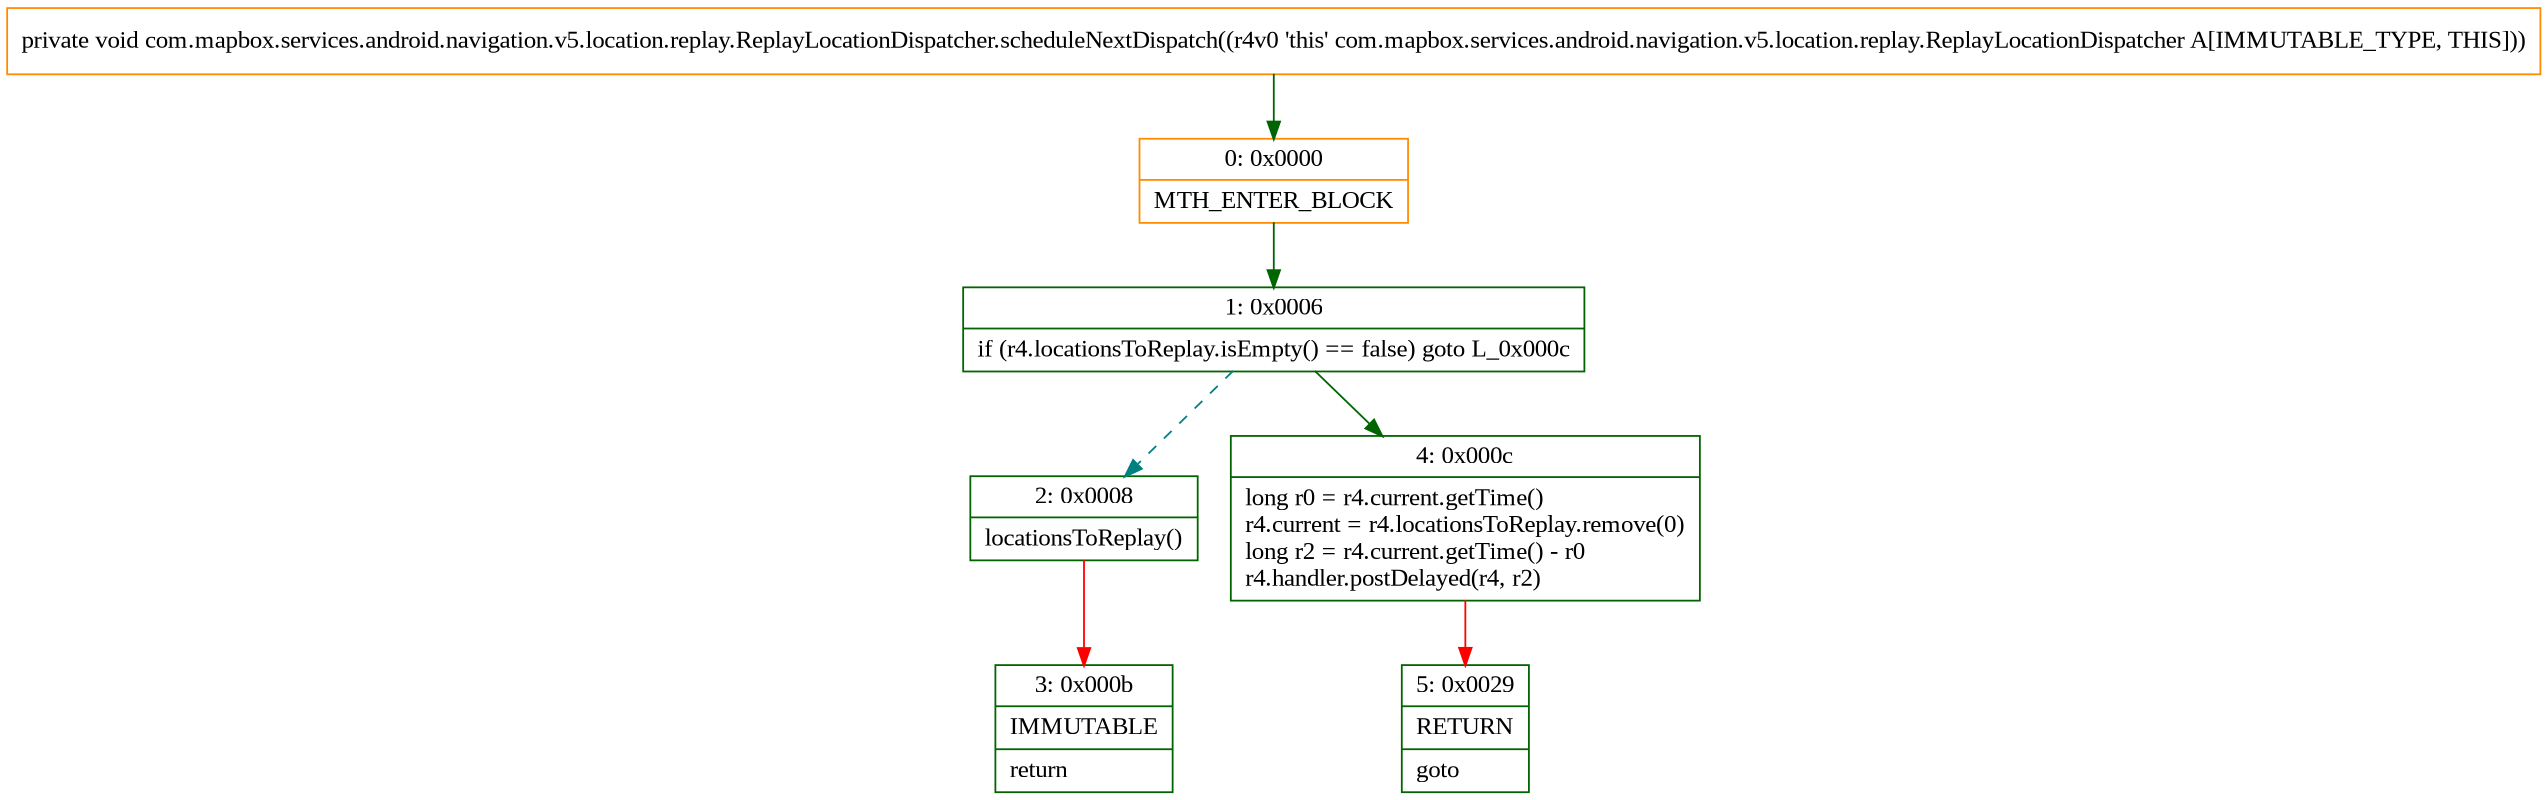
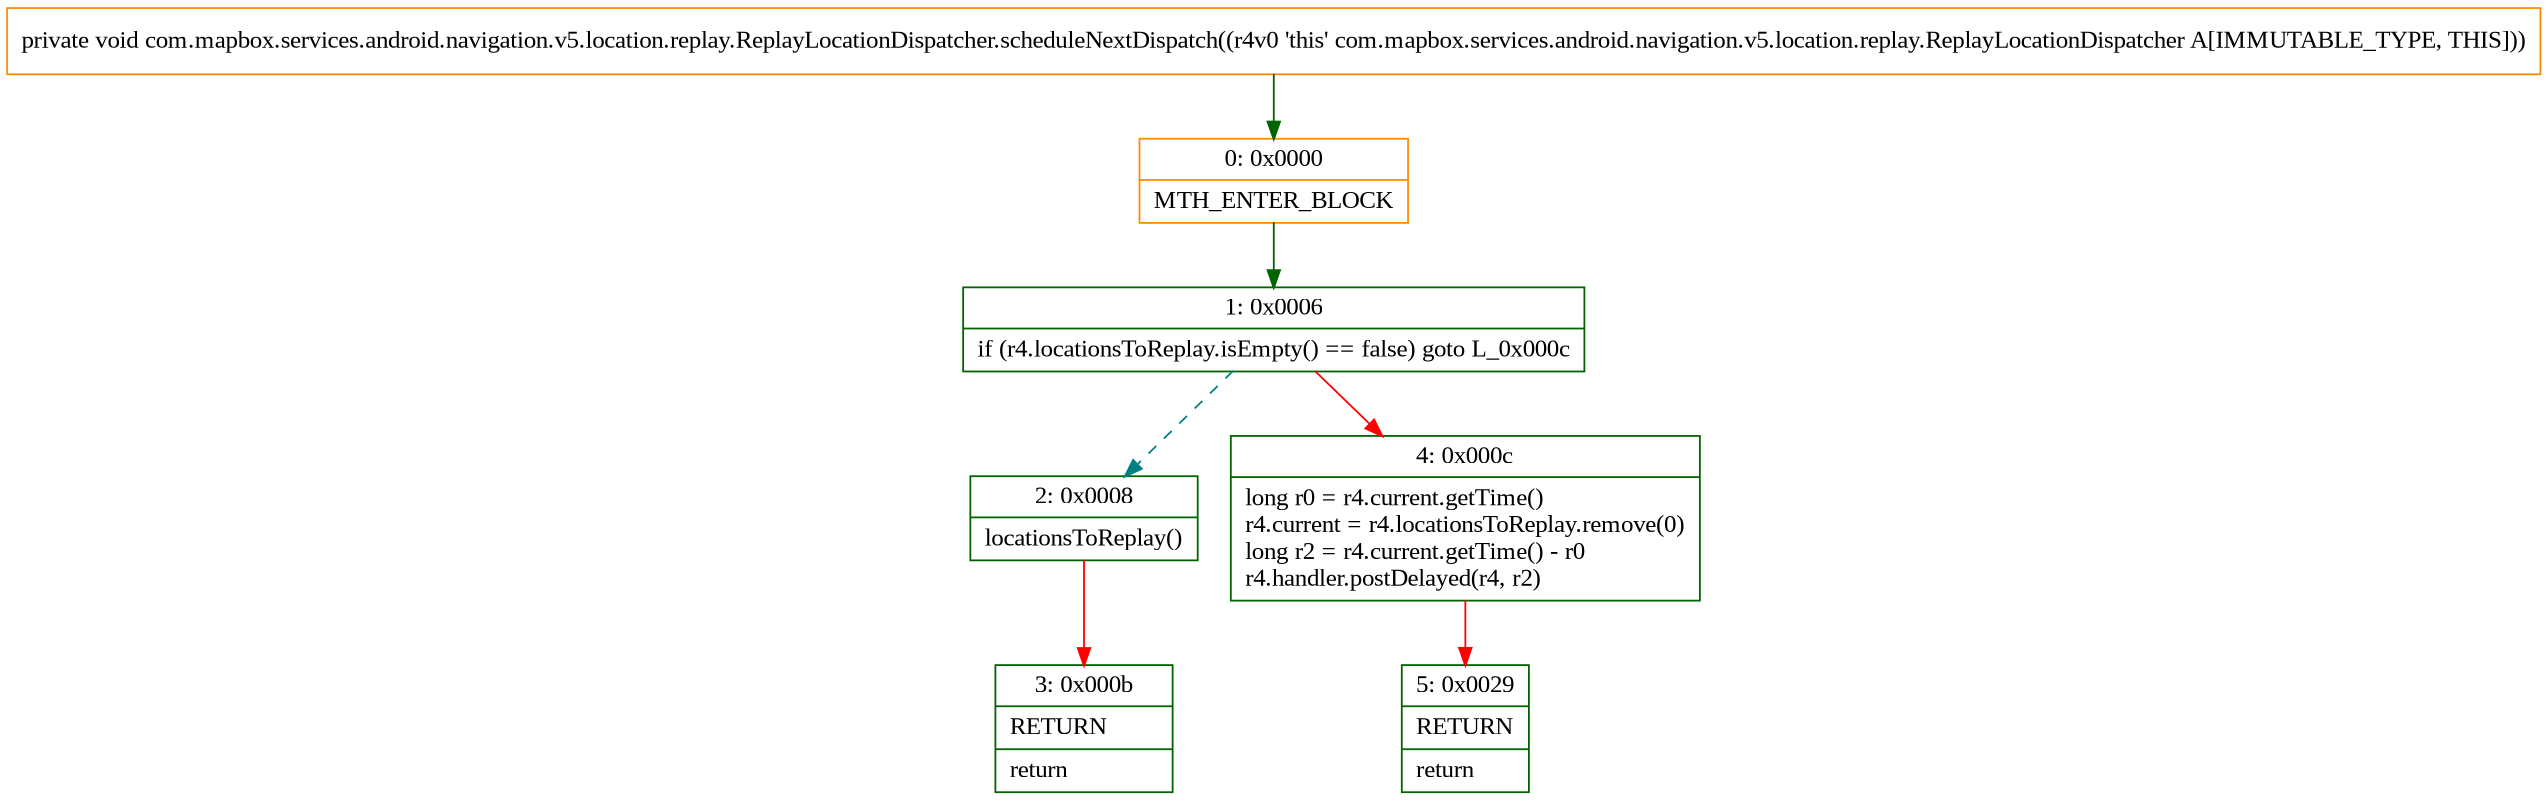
  digraph {
    fontname="Liberation Serif"
    node [color=darkgreen fontname="Liberation Serif" shape=record]
    edge [color=darkgreen fontname="Liberation Serif"]
    n1 [color=darkorange label="{0\:\ 0x0000|MTH_ENTER_BLOCK\l}"]
    n2 [label="{1\:\ 0x0006|if (r4.locationsToReplay.isEmpty() == false) goto L_0x000c\l}"]
    n3 [label="{2\:\ 0x0008|locationsToReplay()\l}"]
    n4 [label="{4\:\ 0x000c|long r0 = r4.current.getTime()\lr4.current = r4.locationsToReplay.remove(0)\llong r2 = r4.current.getTime() \- r0\lr4.handler.postDelayed(r4, r2)\l}"]
-   n5 [label="{3\:\ 0x000b|IMMUTABLE\l|return\l}"]
-   n6 [label="{5\:\ 0x0029|RETURN\l|goto\l}"]
+   n5 [label="{3\:\ 0x000b|RETURN\l|return\l}"]
+   n6 [label="{5\:\ 0x0029|RETURN\l|return\l}"]
    n7 [color=darkorange label="{private void com.mapbox.services.android.navigation.v5.location.replay.ReplayLocationDispatcher.scheduleNextDispatch((r4v0 'this' com.mapbox.services.android.navigation.v5.location.replay.ReplayLocationDispatcher A[IMMUTABLE_TYPE, THIS])) }"]
    n1 -> n2
    n2 -> n3 [color=teal style=dashed]
-   n2 -> n4
+   n2 -> n4 [color=red]
    n3 -> n5 [color=red]
    n4 -> n6 [color=red]
    n7 -> n1
  }
